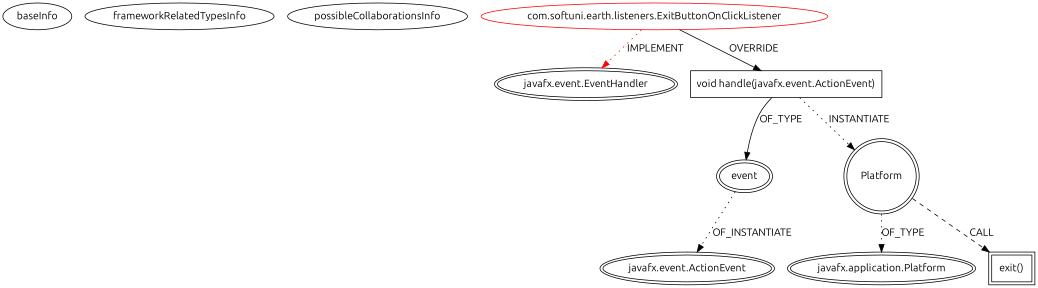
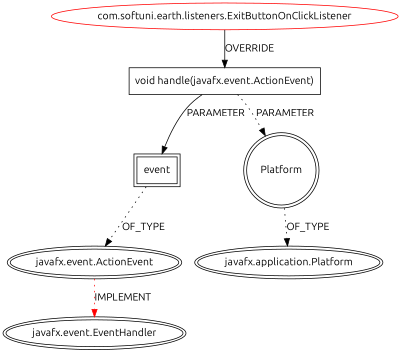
  digraph {
    fontname=Ubuntu
    node [fontname=Ubuntu isFrameworkType=true peripheries=2]
    edge [fontname=Ubuntu style=dotted]
-   baseInfo [category=extension_graph graphId=3488 isAnonymous=false possibleRelation=false isFrameworkType="" peripheries=""]
-   frameworkRelatedTypesInfo [0="javafx.event.EventHandler" isFrameworkType="" peripheries=""]
-   possibleCollaborationsInfo [isFrameworkType="" peripheries=""]
    n4 [color=red isFrameworkType=false label="com.softuni.earth.listeners.ExitButtonOnClickListener" vertexType=ROOT_CLIENT_CLASS_DECLARATION peripheries=""]
    n5 [label="javafx.event.EventHandler" vertexType=FRAMEWORK_INTERFACE_TYPE]
    n6 [isFrameworkType=false label="void handle(javafx.event.ActionEvent)" shape=box vertexType=OVERRIDING_METHOD_DECLARATION peripheries=""]
-   n7 [label=event vertexType=PARAMETER_DECLARATION]
+   n7 [label=event vertexType=PARAMETER_DECLARATION shape=box]
    n8 [label=Platform shape=circle vertexType=VARIABLE_EXPRESION]
    n9 [label="javafx.event.ActionEvent" vertexType=FRAMEWORK_CLASS_TYPE]
    n10 [label="javafx.application.Platform" vertexType=FRAMEWORK_CLASS_TYPE]
-   n11 [label="exit()" shape=box vertexType=INSIDE_CALL]
-   n4 -> n5 [color=red label=IMPLEMENT]
+   n9 -> n5 [color=red label=IMPLEMENT]
    n4 -> n6 [label=OVERRIDE style=solid]
-   n6 -> n7 [label=OF_TYPE style=solid]
-   n6 -> n8 [label=INSTANTIATE]
-   n7 -> n9 [label=OF_INSTANTIATE]
+   n6 -> n7 [label=PARAMETER style=solid]
+   n6 -> n8 [label=PARAMETER]
+   n7 -> n9 [label=OF_TYPE]
    n8 -> n10 [label=OF_TYPE]
-   n8 -> n11 [label=CALL style=dashed]
  }
